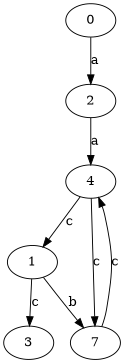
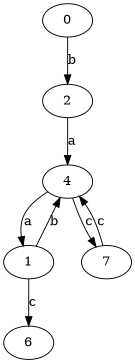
  strict digraph {
    0
    2
    4
    1
-   6 [label=3]
+   6
    7
-   0 -> 2 [label=a]
+   0 -> 2 [label=b]
    2 -> 4 [label=a]
-   4 -> 1 [label=c]
+   4 -> 1 [label=a]
    4 -> 7 [label=c]
-   1 -> 7 [label=b]
+   1 -> 4 [label=b]
    1 -> 6 [label=c]
    7 -> 4 [label=c]
  }
